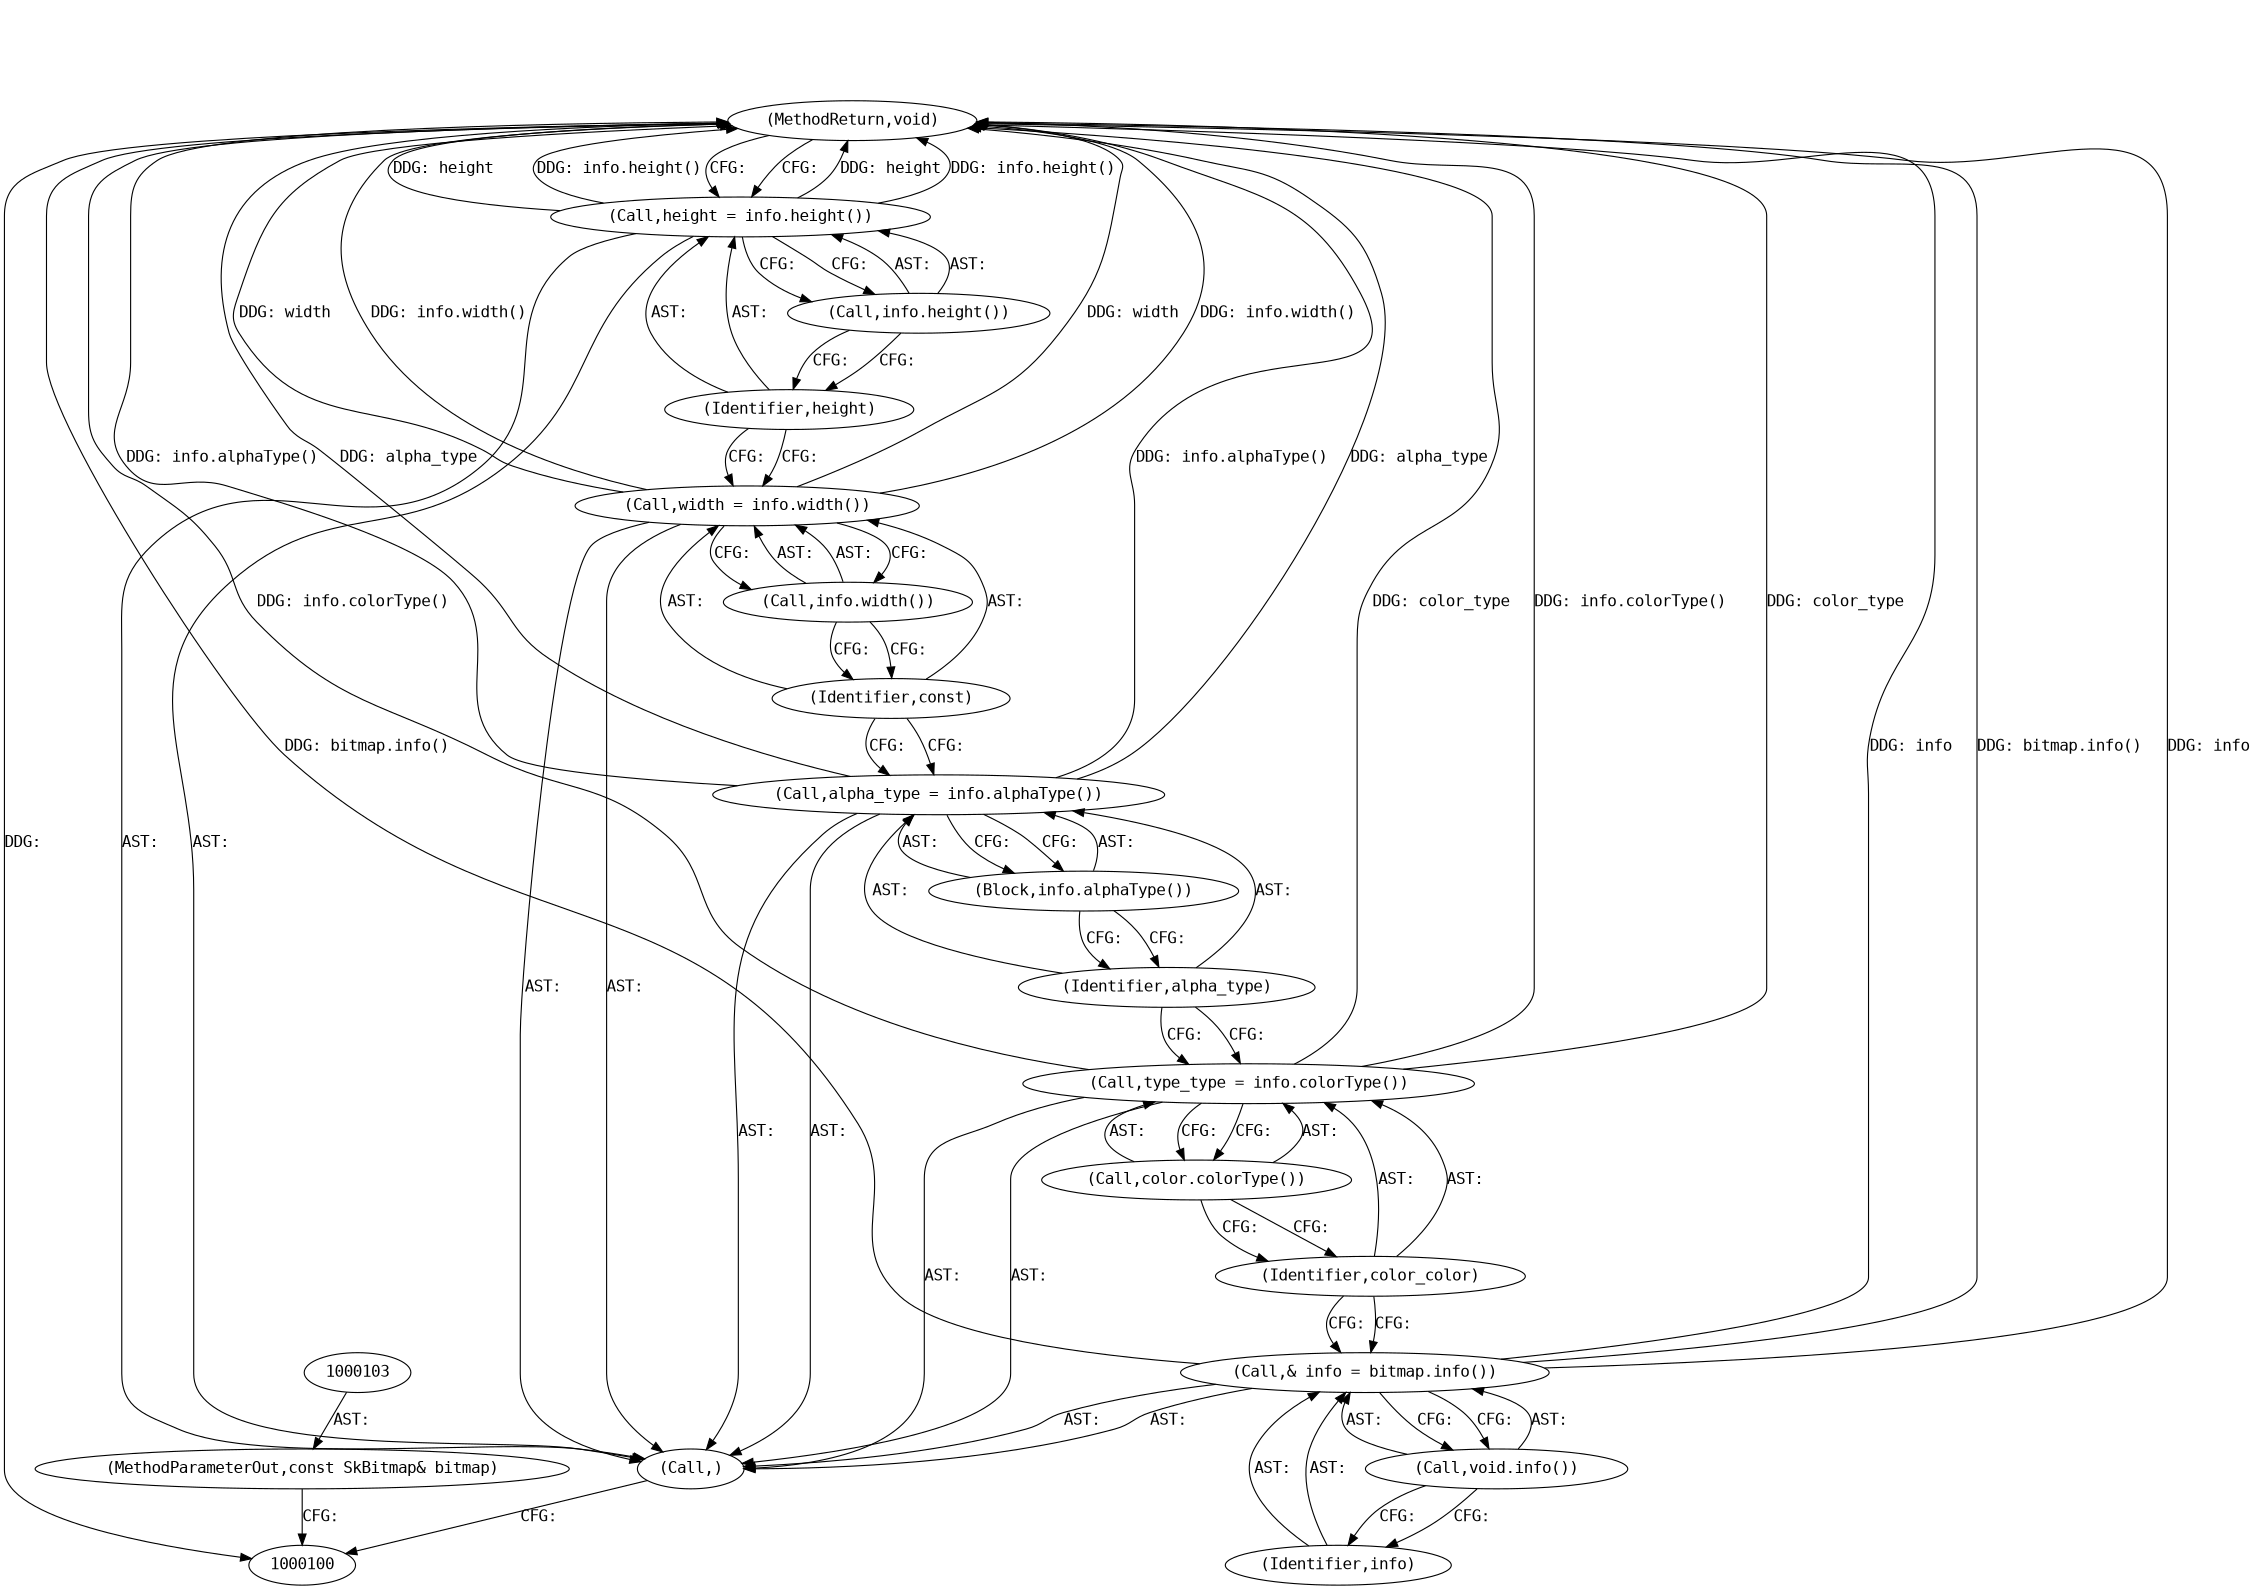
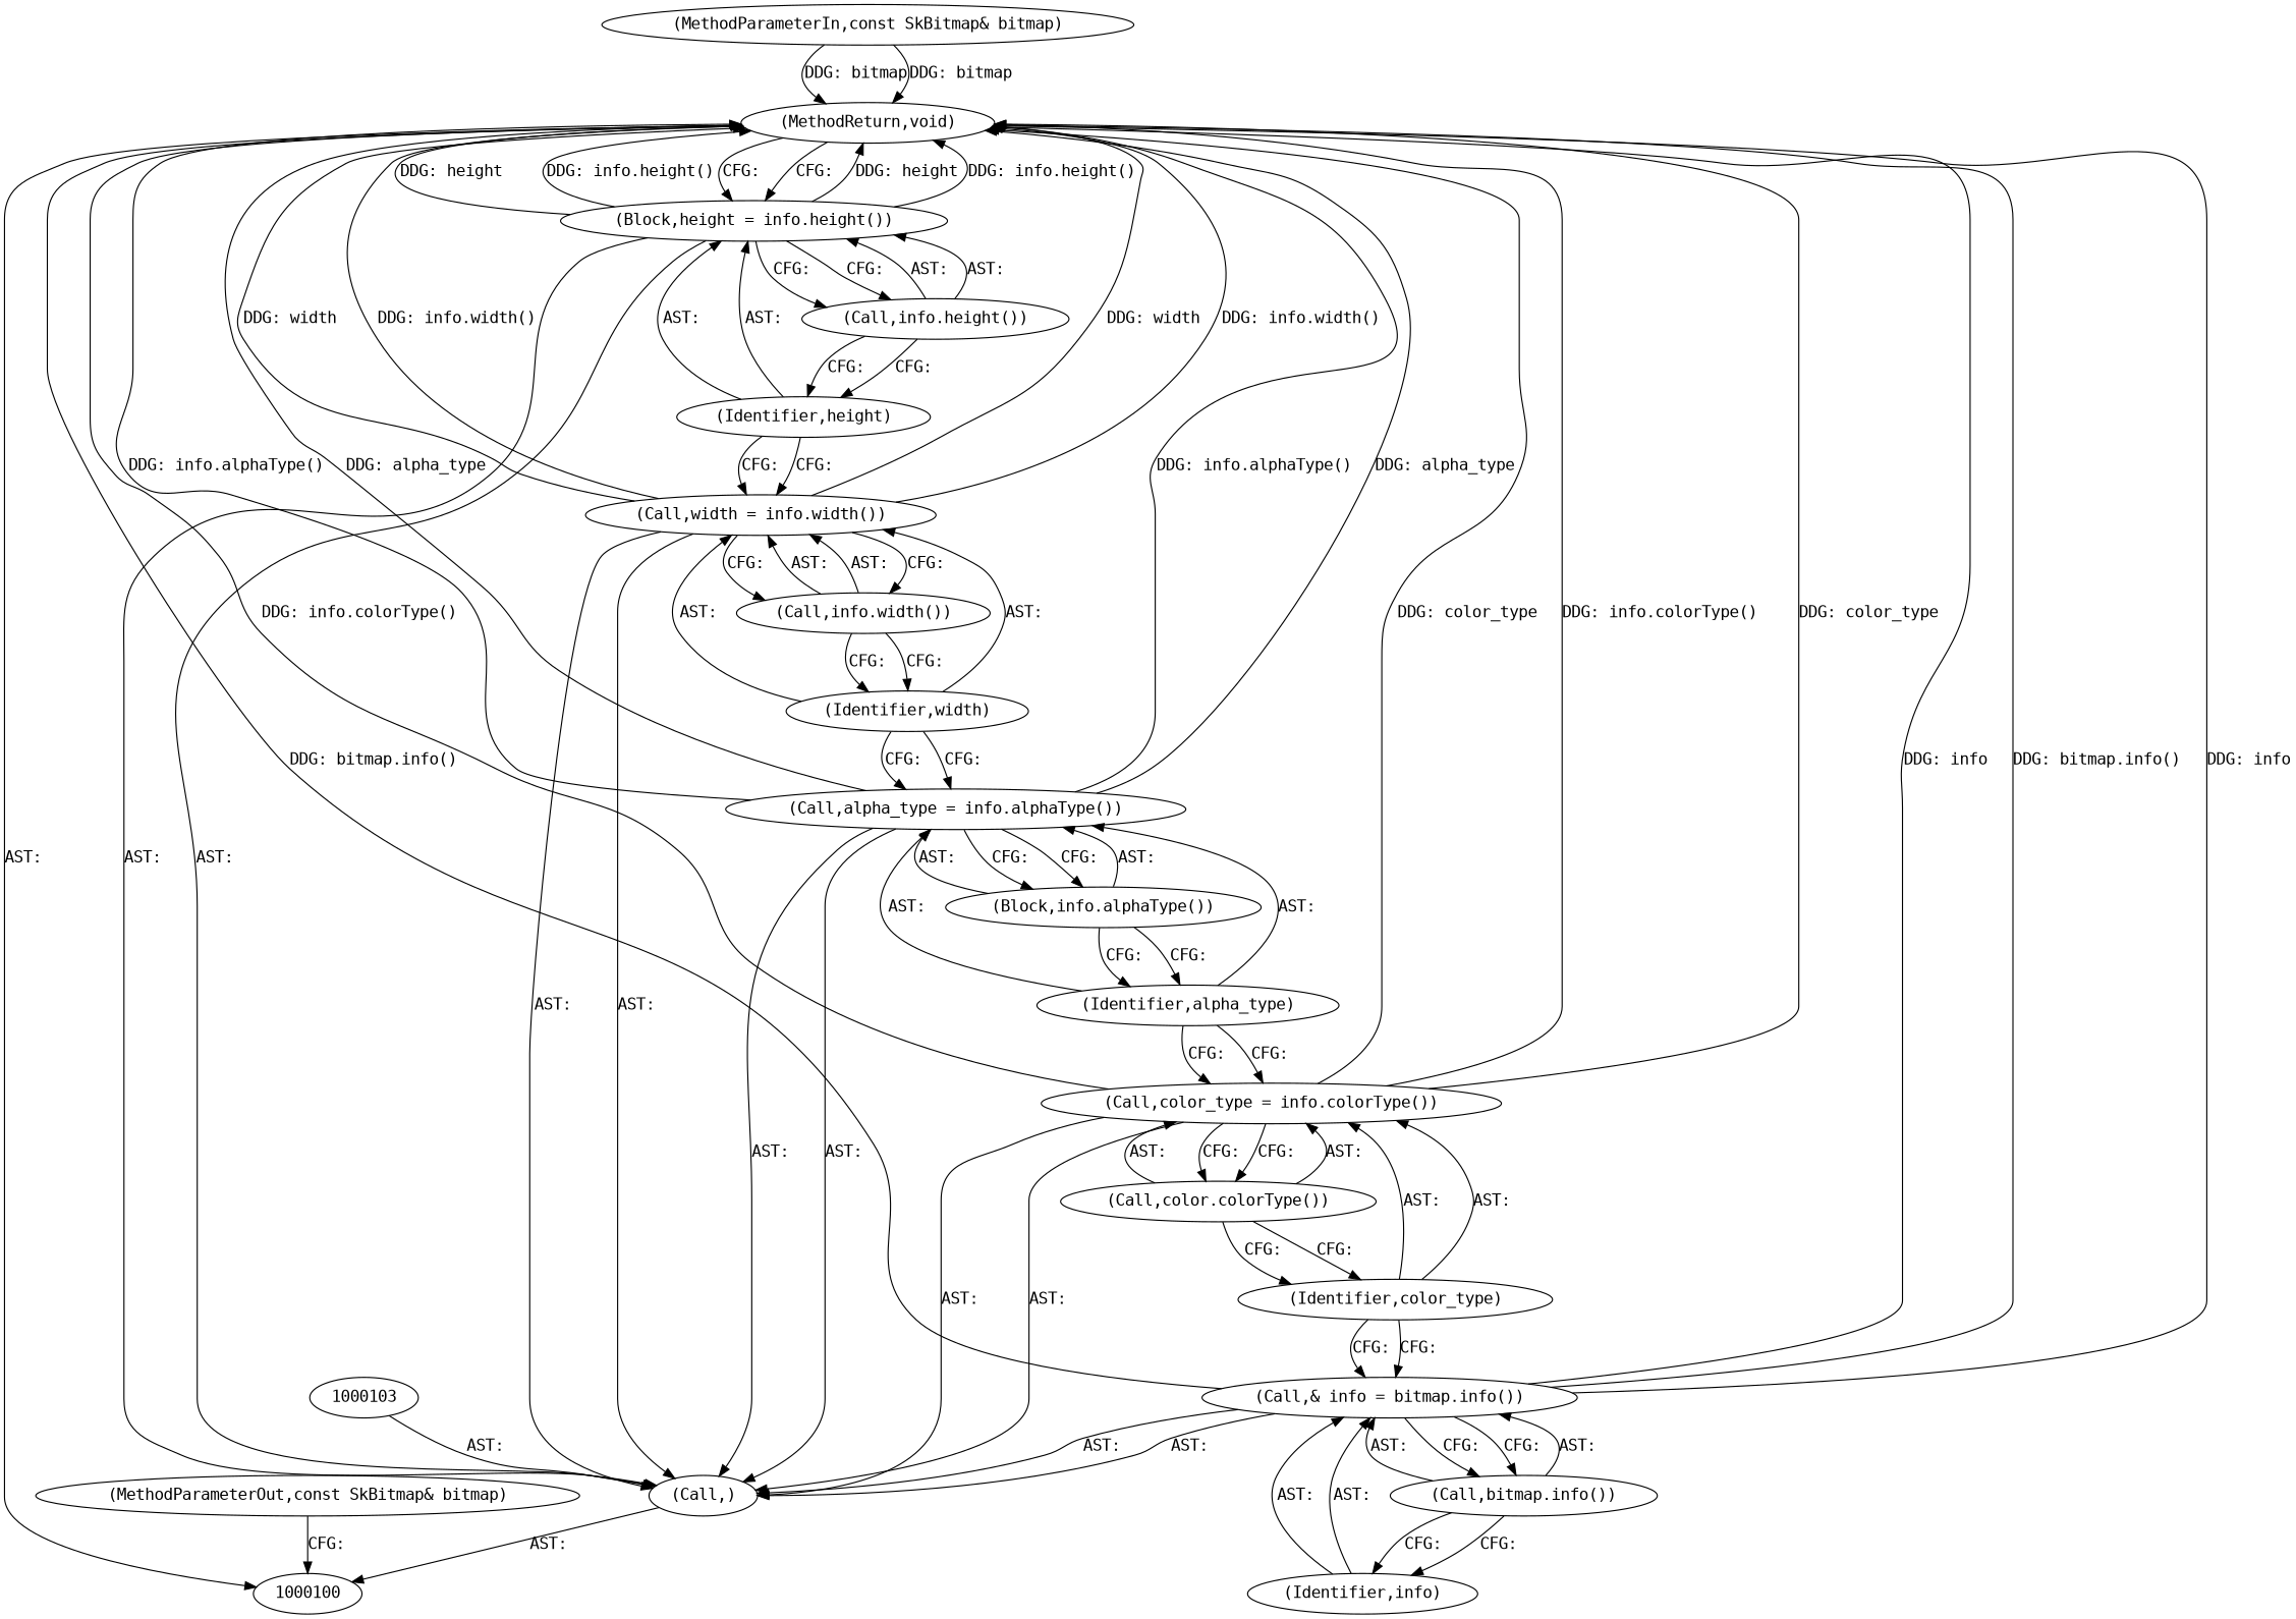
  digraph {
    fontname="DejaVu Sans Mono"
    node [fontname="DejaVu Sans Mono"]
    edge [fontname="DejaVu Sans Mono"]
    n1 [label="(MethodReturn,void)"]
-   n2 [label="(Call,height = info.height())"]
+   n2 [label="(Block,height = info.height())"]
    1000100
    n4 [label="(Call,)"]
    n5 [label="(Call,info.height())"]
+   n6 [label="(MethodParameterIn,const SkBitmap& bitmap)"]
    n7 [label="(MethodParameterOut,const SkBitmap& bitmap)"]
    n8 [label="(Call,& info = bitmap.info())"]
-   n9 [label="(Call,void.info())"]
+   n9 [label="(Call,bitmap.info())"]
    n10 [label="(Identifier,info)"]
    n11 [label="(Call,color.colorType())"]
-   n12 [label="(Call,type_type = info.colorType())"]
-   n13 [label="(Identifier,color_color)"]
+   n12 [label="(Call,color_type = info.colorType())"]
+   n13 [label="(Identifier,color_type)"]
    n14 [label="(Block,info.alphaType())"]
    n15 [label="(Call,alpha_type = info.alphaType())"]
    n16 [label="(Identifier,alpha_type)"]
    n17 [label="(Call,info.width())"]
    n18 [label="(Call,width = info.width())"]
-   n19 [label="(Identifier,const)"]
+   n19 [label="(Identifier,width)"]
    n20 [label="(Identifier,height)"]
    1000103
    n1 -> n2 [label="CFG: "]
    n1 -> n2 [label="CFG: "]
-   n1 -> 1000100 [label="DDG: "]
+   n1 -> 1000100 [label="AST: "]
    n2 -> n1 [label="DDG: height"]
    n2 -> n1 [label="DDG: info.height()"]
    n2 -> n1 [label="DDG: height"]
    n2 -> n1 [label="DDG: info.height()"]
    n2 -> n4 [label="AST: "]
    n2 -> n4 [label="AST: "]
    n2 -> n5 [label="CFG: "]
    n2 -> n5 [label="CFG: "]
-   n4 -> 1000100 [label="CFG: "]
+   n4 -> 1000100 [label="AST: "]
    n5 -> n2 [label="AST: "]
    n5 -> n2 [label="AST: "]
    n5 -> n20 [label="CFG: "]
    n5 -> n20 [label="CFG: "]
+   n6 -> n1 [label="DDG: bitmap"]
+   n6 -> n1 [label="DDG: bitmap"]
    n7 -> 1000100 [label="CFG: "]
    n8 -> n1 [label="DDG: info"]
    n8 -> n1 [label="DDG: bitmap.info()"]
    n8 -> n1 [label="DDG: info"]
    n8 -> n1 [label="DDG: bitmap.info()"]
    n8 -> n4 [label="AST: "]
    n8 -> n4 [label="AST: "]
    n8 -> n9 [label="CFG: "]
    n8 -> n9 [label="CFG: "]
    n9 -> n8 [label="AST: "]
    n9 -> n8 [label="AST: "]
    n9 -> n10 [label="CFG: "]
    n9 -> n10 [label="CFG: "]
    n10 -> n8 [label="AST: "]
    n10 -> n8 [label="AST: "]
    n11 -> n12 [label="AST: "]
    n11 -> n12 [label="AST: "]
    n11 -> n13 [label="CFG: "]
    n11 -> n13 [label="CFG: "]
    n12 -> n1 [label="DDG: color_type"]
    n12 -> n1 [label="DDG: info.colorType()"]
    n12 -> n1 [label="DDG: color_type"]
    n12 -> n1 [label="DDG: info.colorType()"]
    n12 -> n4 [label="AST: "]
    n12 -> n4 [label="AST: "]
    n12 -> n11 [label="CFG: "]
    n12 -> n11 [label="CFG: "]
    n13 -> n8 [label="CFG: "]
    n13 -> n8 [label="CFG: "]
    n13 -> n12 [label="AST: "]
    n13 -> n12 [label="AST: "]
    n14 -> n15 [label="AST: "]
    n14 -> n15 [label="AST: "]
    n14 -> n16 [label="CFG: "]
    n14 -> n16 [label="CFG: "]
    n15 -> n1 [label="DDG: info.alphaType()"]
    n15 -> n1 [label="DDG: alpha_type"]
    n15 -> n1 [label="DDG: info.alphaType()"]
    n15 -> n1 [label="DDG: alpha_type"]
    n15 -> n4 [label="AST: "]
    n15 -> n4 [label="AST: "]
    n15 -> n14 [label="CFG: "]
    n15 -> n14 [label="CFG: "]
    n16 -> n12 [label="CFG: "]
    n16 -> n12 [label="CFG: "]
    n16 -> n15 [label="AST: "]
    n16 -> n15 [label="AST: "]
    n17 -> n18 [label="AST: "]
    n17 -> n18 [label="AST: "]
    n17 -> n19 [label="CFG: "]
    n17 -> n19 [label="CFG: "]
    n18 -> n1 [label="DDG: width"]
    n18 -> n1 [label="DDG: info.width()"]
    n18 -> n1 [label="DDG: width"]
    n18 -> n1 [label="DDG: info.width()"]
    n18 -> n4 [label="AST: "]
    n18 -> n4 [label="AST: "]
    n18 -> n17 [label="CFG: "]
    n18 -> n17 [label="CFG: "]
    n19 -> n15 [label="CFG: "]
    n19 -> n15 [label="CFG: "]
    n19 -> n18 [label="AST: "]
    n19 -> n18 [label="AST: "]
    n20 -> n2 [label="AST: "]
    n20 -> n2 [label="AST: "]
    n20 -> n18 [label="CFG: "]
    n20 -> n18 [label="CFG: "]
-   1000103 -> n7 [label="AST: "]
+   1000103 -> n4 [label="AST: "]
  }
